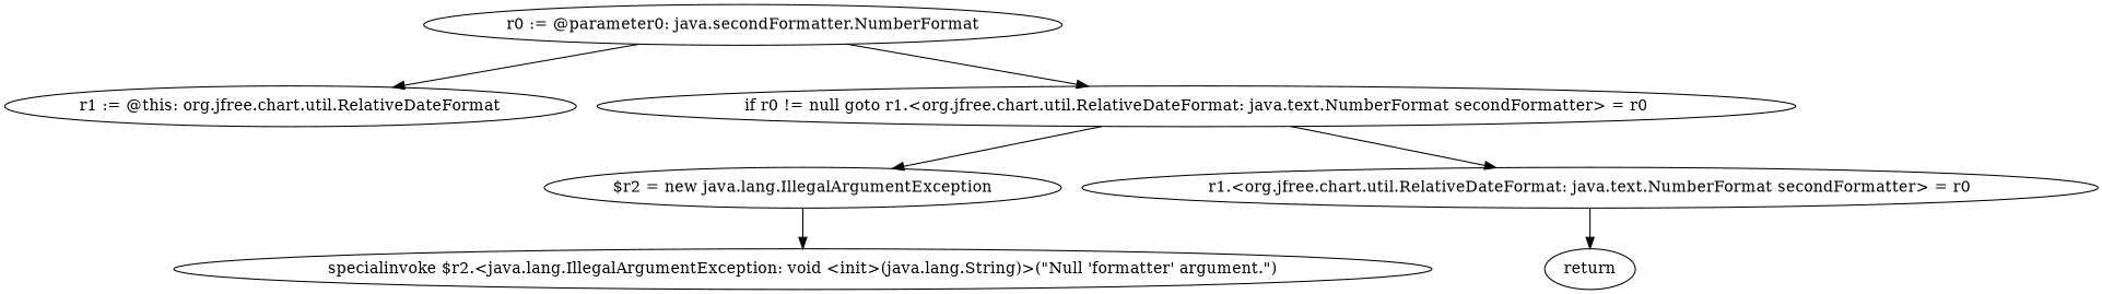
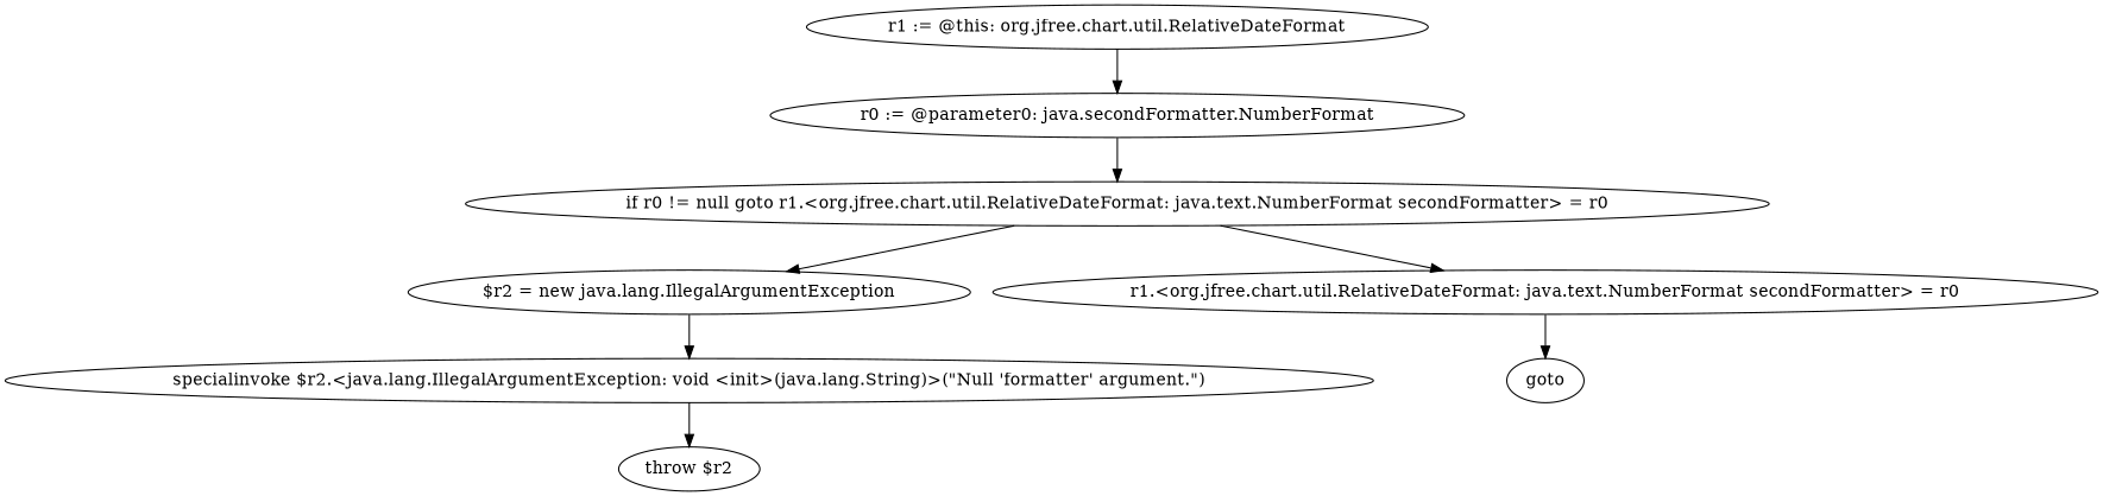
  digraph {
    n1 [label="r0 := @parameter0: java.secondFormatter.NumberFormat"]
    "r1 := @this: org.jfree.chart.util.RelativeDateFormat"
    "if r0 != null goto r1.<org.jfree.chart.util.RelativeDateFormat: java.text.NumberFormat secondFormatter> = r0"
    "$r2 = new java.lang.IllegalArgumentException"
    "r1.<org.jfree.chart.util.RelativeDateFormat: java.text.NumberFormat secondFormatter> = r0"
    "specialinvoke $r2.<java.lang.IllegalArgumentException: void <init>(java.lang.String)>(\"Null \'formatter\' argument.\")"
-   return
+   return [label=goto]
+   "throw $r2"
    n1 -> "if r0 != null goto r1.<org.jfree.chart.util.RelativeDateFormat: java.text.NumberFormat secondFormatter> = r0"
-   n1 -> "r1 := @this: org.jfree.chart.util.RelativeDateFormat"
+   "r1 := @this: org.jfree.chart.util.RelativeDateFormat" -> n1
    "if r0 != null goto r1.<org.jfree.chart.util.RelativeDateFormat: java.text.NumberFormat secondFormatter> = r0" -> "$r2 = new java.lang.IllegalArgumentException"
    "if r0 != null goto r1.<org.jfree.chart.util.RelativeDateFormat: java.text.NumberFormat secondFormatter> = r0" -> "r1.<org.jfree.chart.util.RelativeDateFormat: java.text.NumberFormat secondFormatter> = r0"
    "$r2 = new java.lang.IllegalArgumentException" -> "specialinvoke $r2.<java.lang.IllegalArgumentException: void <init>(java.lang.String)>(\"Null \'formatter\' argument.\")"
    "r1.<org.jfree.chart.util.RelativeDateFormat: java.text.NumberFormat secondFormatter> = r0" -> return
+   "specialinvoke $r2.<java.lang.IllegalArgumentException: void <init>(java.lang.String)>(\"Null \'formatter\' argument.\")" -> "throw $r2"
  }
